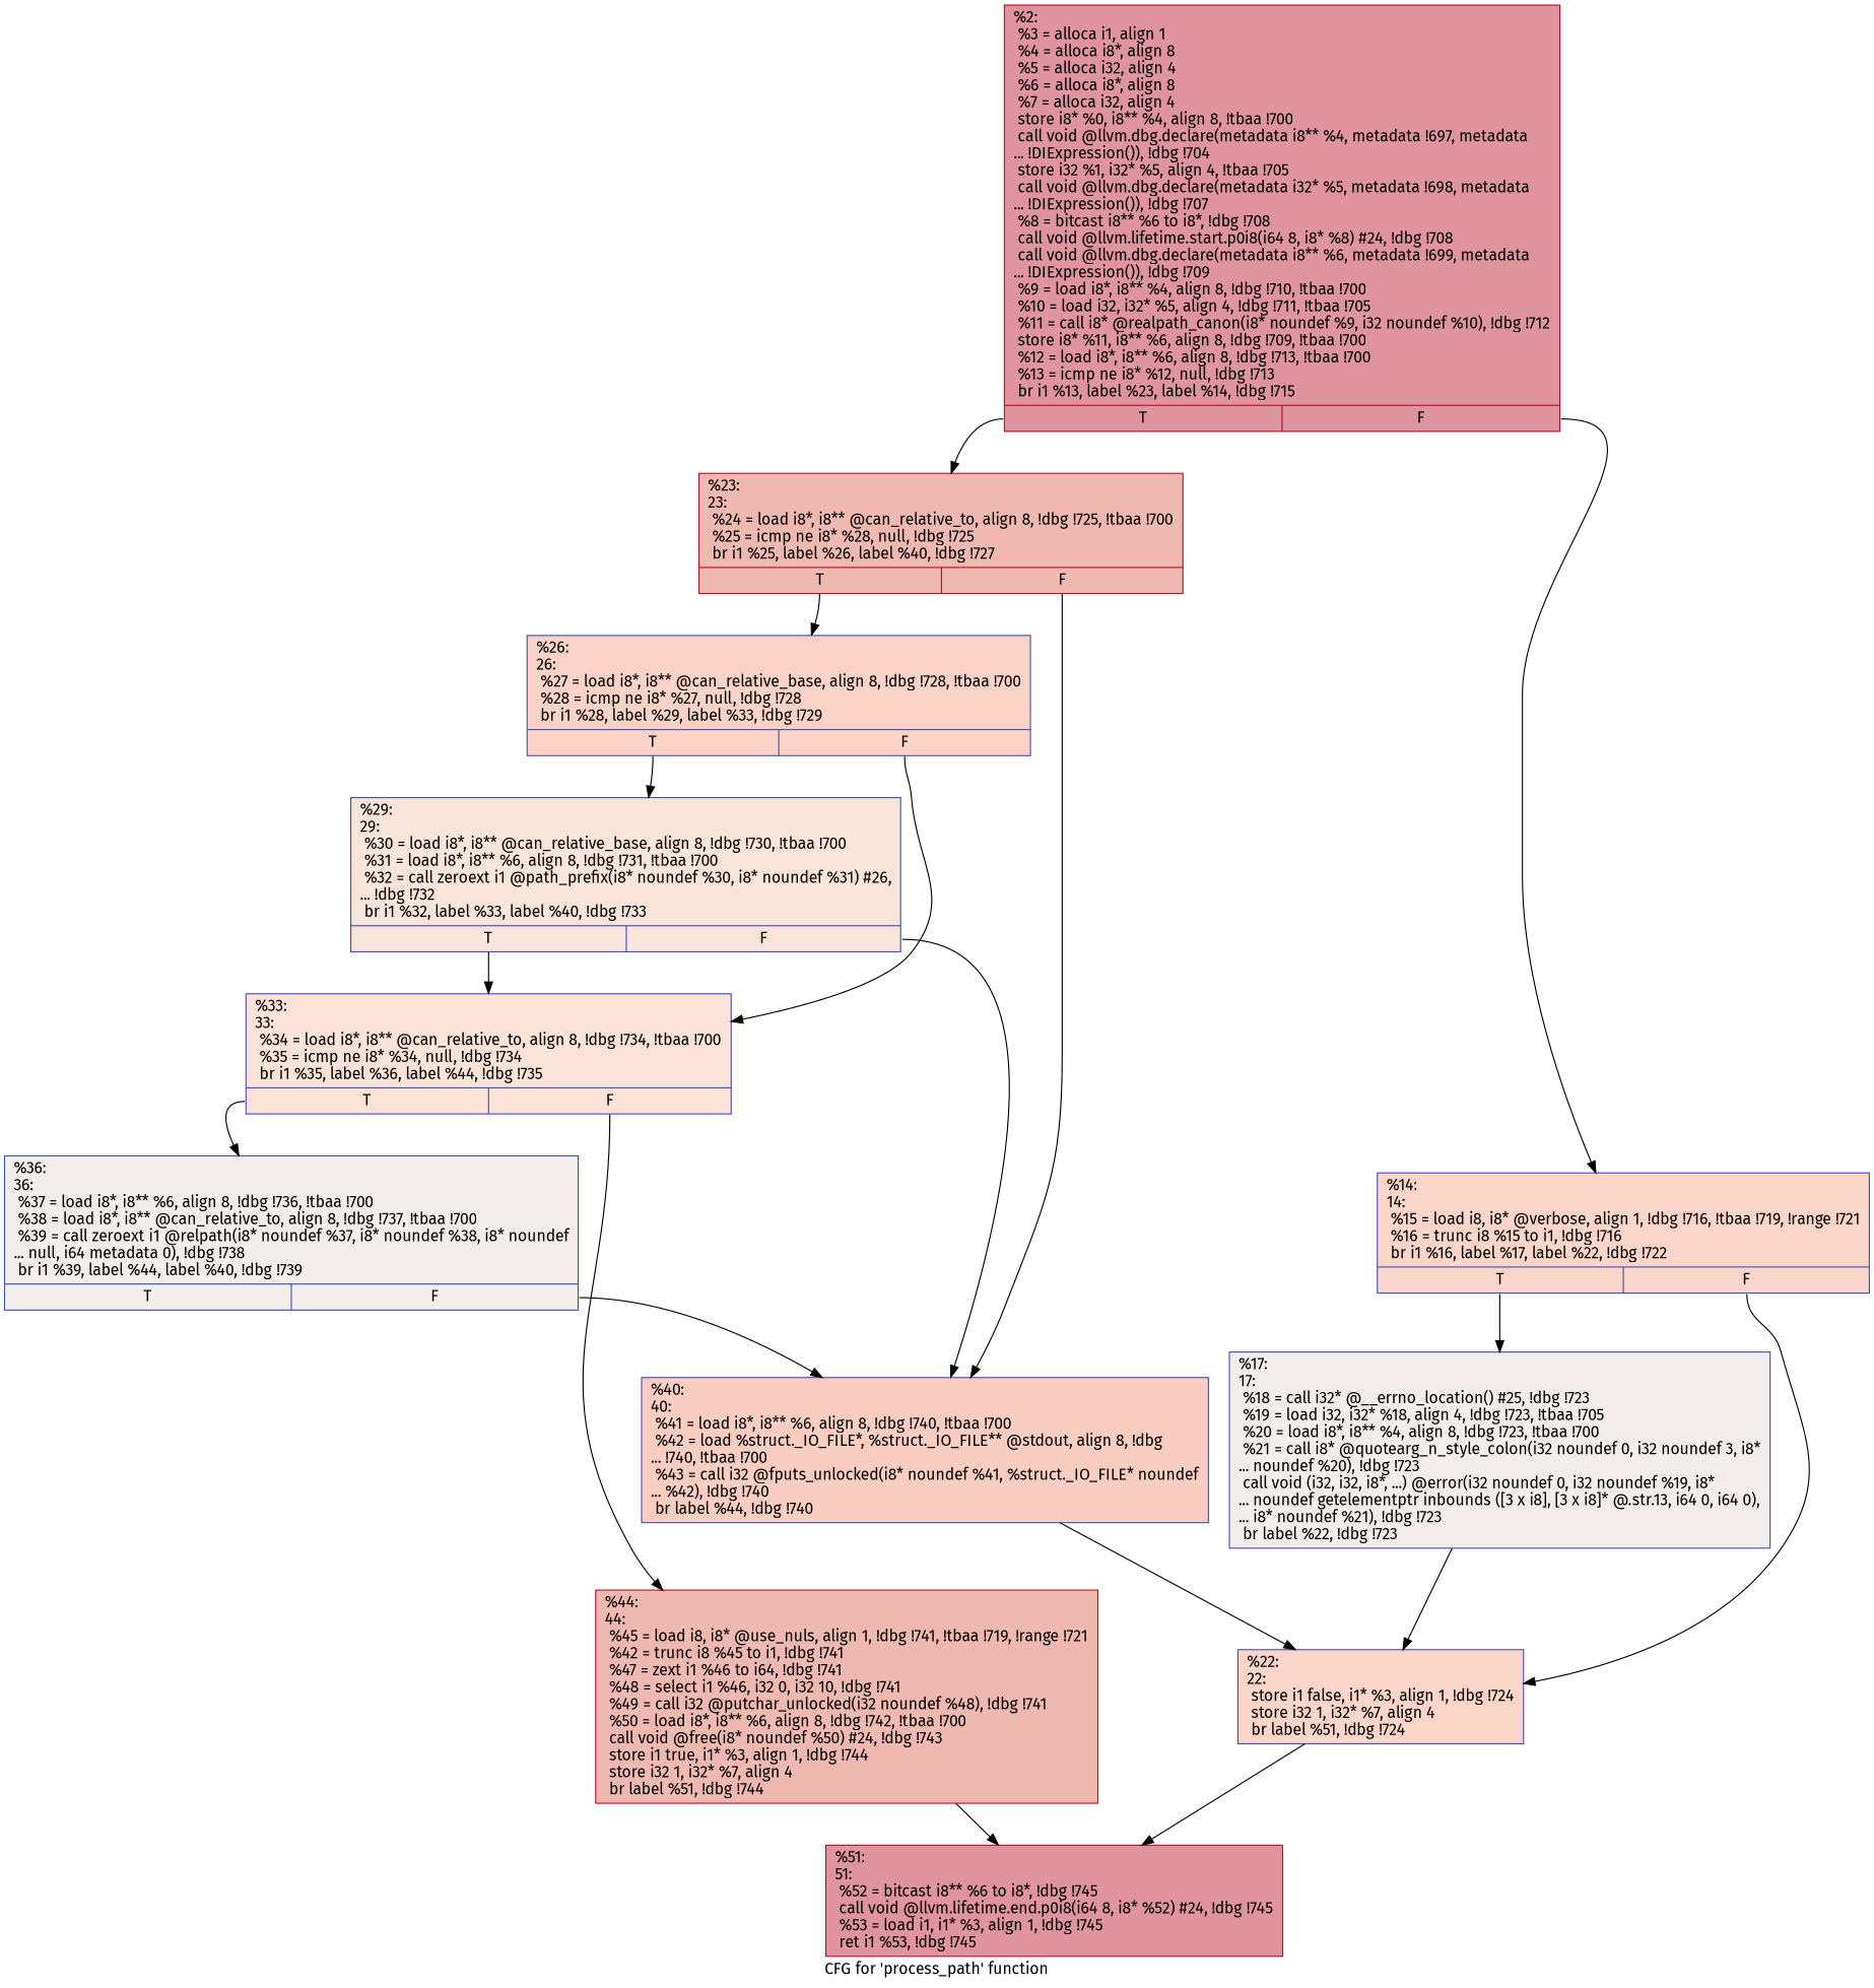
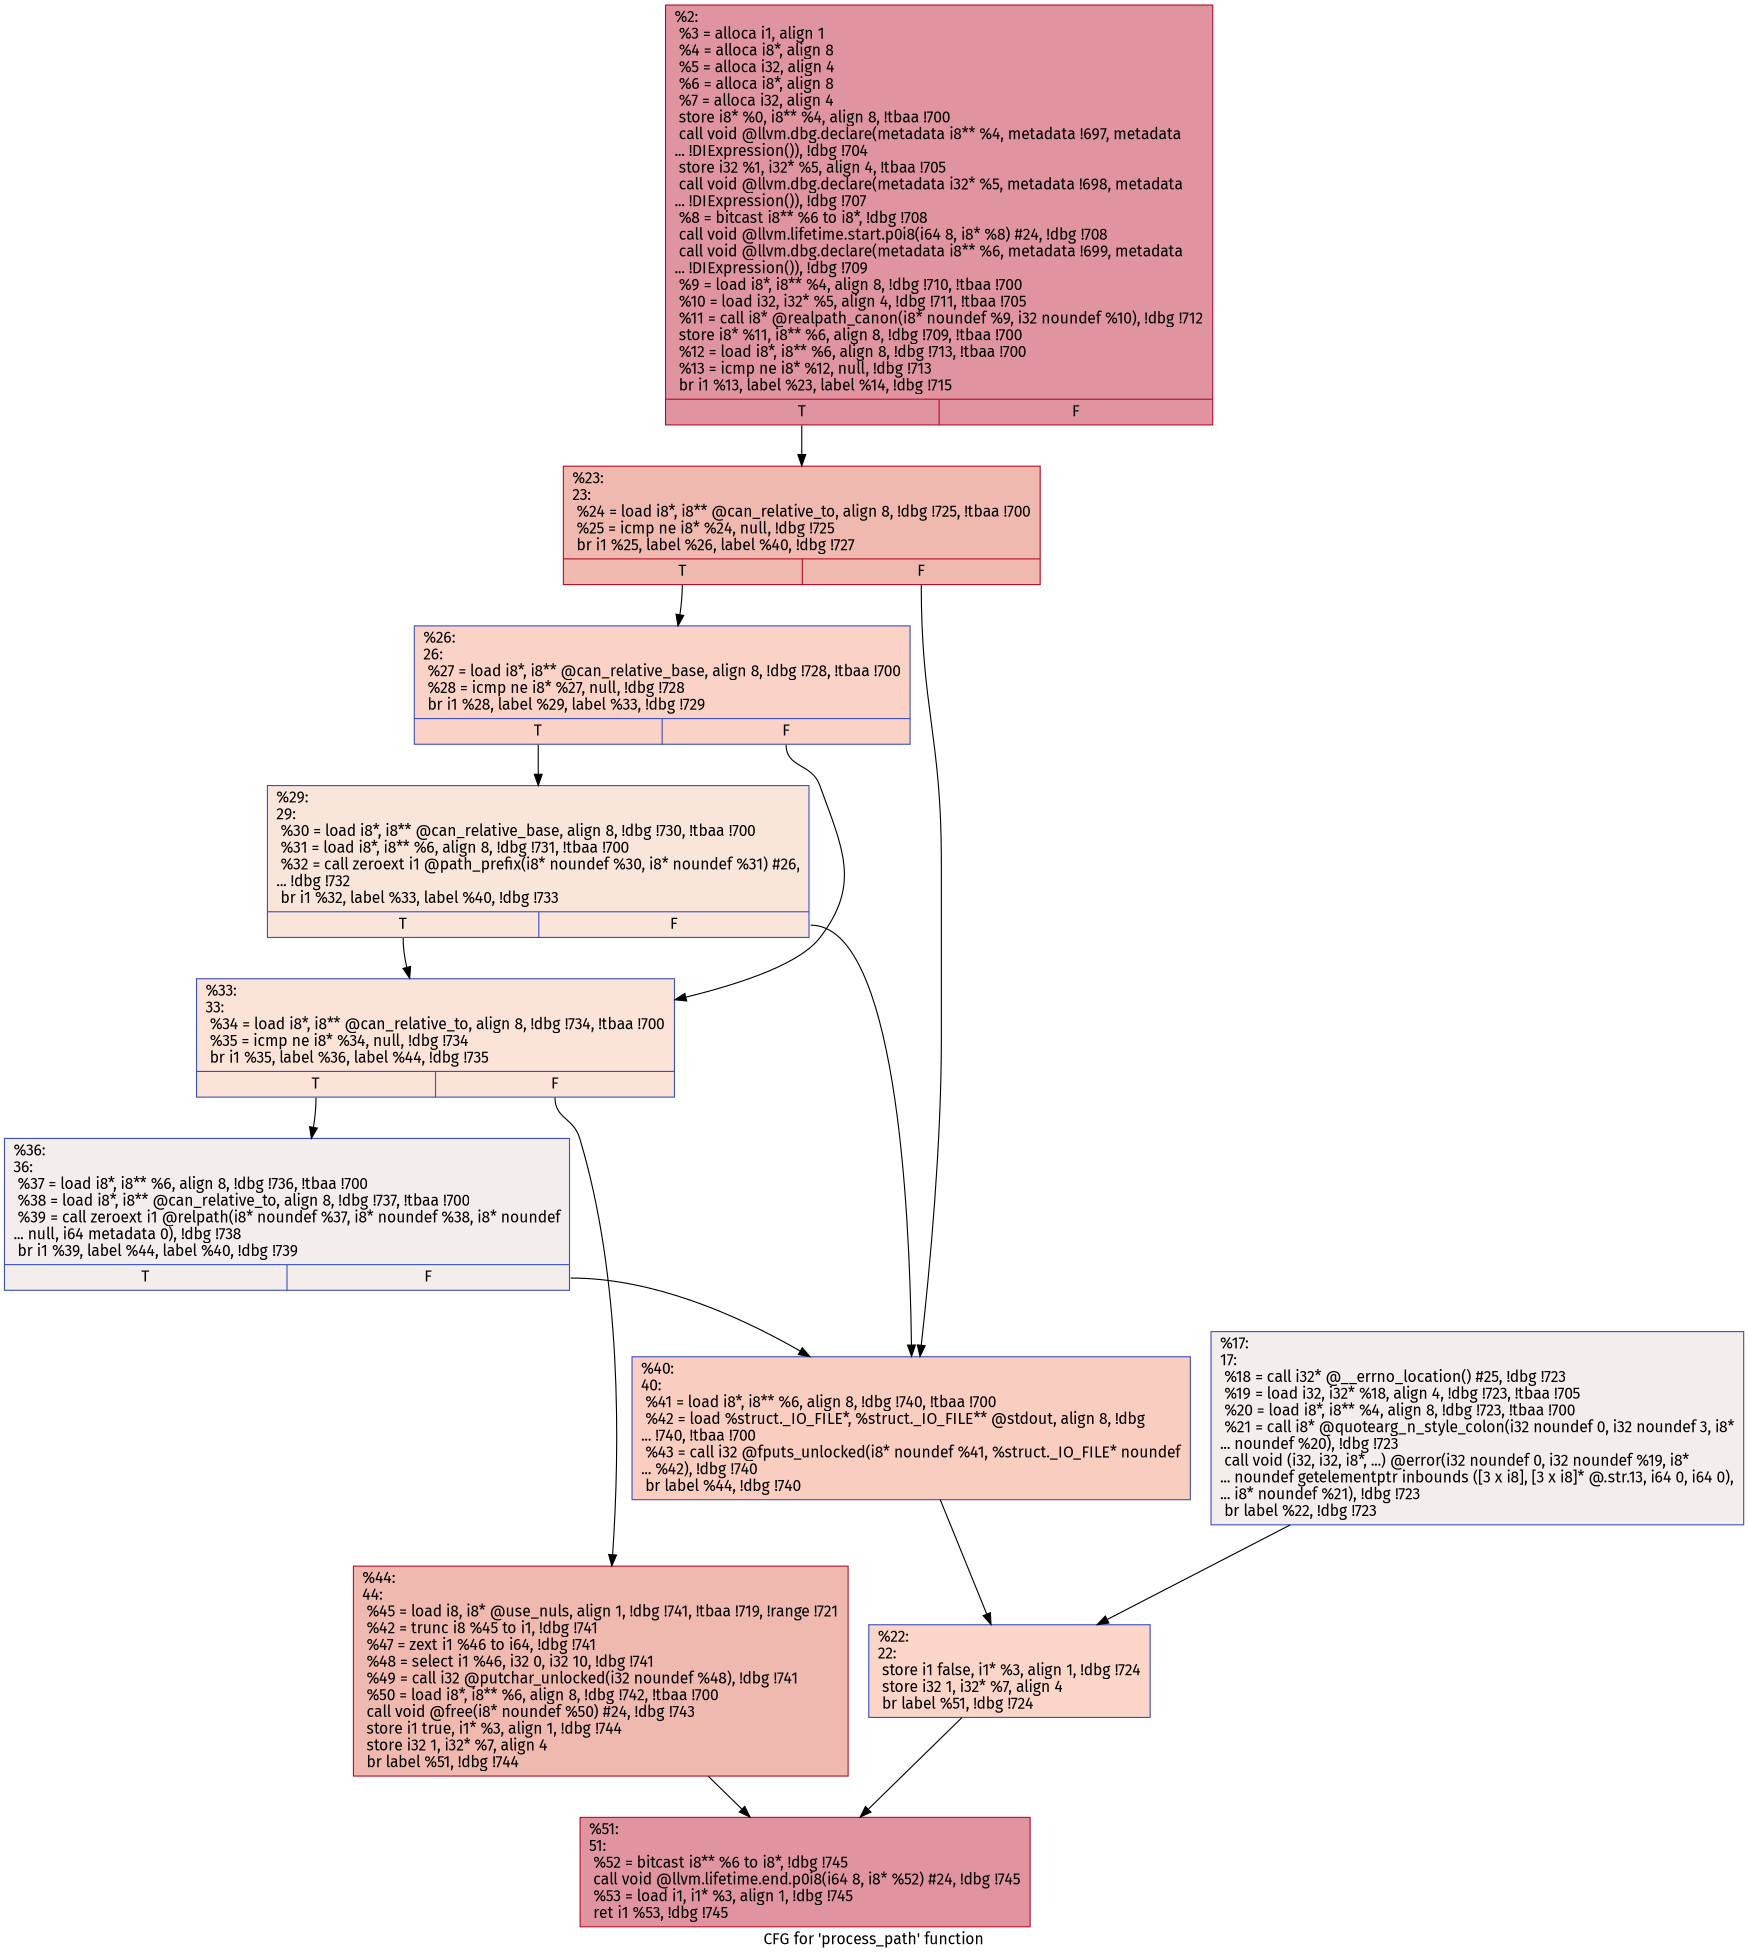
  digraph {
    fontname="Fira Sans"
    label="CFG for 'process_path' function"
    node [color="#3d50c3ff" fillcolor="#b70d2870" fontname="Fira Sans" shape=record style=filled]
    edge [fontname="Fira Sans" tailport=s0]
    n1 [color="#b70d28ff" label="{%2:\l  %3 = alloca i1, align 1\l  %4 = alloca i8*, align 8\l  %5 = alloca i32, align 4\l  %6 = alloca i8*, align 8\l  %7 = alloca i32, align 4\l  store i8* %0, i8** %4, align 8, !tbaa !700\l  call void @llvm.dbg.declare(metadata i8** %4, metadata !697, metadata\l... !DIExpression()), !dbg !704\l  store i32 %1, i32* %5, align 4, !tbaa !705\l  call void @llvm.dbg.declare(metadata i32* %5, metadata !698, metadata\l... !DIExpression()), !dbg !707\l  %8 = bitcast i8** %6 to i8*, !dbg !708\l  call void @llvm.lifetime.start.p0i8(i64 8, i8* %8) #24, !dbg !708\l  call void @llvm.dbg.declare(metadata i8** %6, metadata !699, metadata\l... !DIExpression()), !dbg !709\l  %9 = load i8*, i8** %4, align 8, !dbg !710, !tbaa !700\l  %10 = load i32, i32* %5, align 4, !dbg !711, !tbaa !705\l  %11 = call i8* @realpath_canon(i8* noundef %9, i32 noundef %10), !dbg !712\l  store i8* %11, i8** %6, align 8, !dbg !709, !tbaa !700\l  %12 = load i8*, i8** %6, align 8, !dbg !713, !tbaa !700\l  %13 = icmp ne i8* %12, null, !dbg !713\l  br i1 %13, label %23, label %14, !dbg !715\l|{<s0>T|<s1>F}}"]
-   n2 [color="#b70d28ff" fillcolor="#de614d70" label="{%23:\l23:                                               \l  %24 = load i8*, i8** @can_relative_to, align 8, !dbg !725, !tbaa !700\l  %25 = icmp ne i8* %28, null, !dbg !725\l  br i1 %25, label %26, label %40, !dbg !727\l|{<s0>T|<s1>F}}"]
-   n3 [fillcolor="#f5a08170" label="{%14:\l14:                                               \l  %15 = load i8, i8* @verbose, align 1, !dbg !716, !tbaa !719, !range !721\l  %16 = trunc i8 %15 to i1, !dbg !716\l  br i1 %16, label %17, label %22, !dbg !722\l|{<s0>T|<s1>F}}"]
+   n2 [color="#b70d28ff" fillcolor="#de614d70" label="{%23:\l23:                                               \l  %24 = load i8*, i8** @can_relative_to, align 8, !dbg !725, !tbaa !700\l  %25 = icmp ne i8* %24, null, !dbg !725\l  br i1 %25, label %26, label %40, !dbg !727\l|{<s0>T|<s1>F}}"]
    n4 [fillcolor="#f59c7d70" label="{%26:\l26:                                               \l  %27 = load i8*, i8** @can_relative_base, align 8, !dbg !728, !tbaa !700\l  %28 = icmp ne i8* %27, null, !dbg !728\l  br i1 %28, label %29, label %33, !dbg !729\l|{<s0>T|<s1>F}}"]
    n5 [fillcolor="#f2907270" label="{%40:\l40:                                               \l  %41 = load i8*, i8** %6, align 8, !dbg !740, !tbaa !700\l  %42 = load %struct._IO_FILE*, %struct._IO_FILE** @stdout, align 8, !dbg\l... !740, !tbaa !700\l  %43 = call i32 @fputs_unlocked(i8* noundef %41, %struct._IO_FILE* noundef\l... %42), !dbg !740\l  br label %44, !dbg !740\l}"]
    n6 [fillcolor="#e5d8d170" label="{%17:\l17:                                               \l  %18 = call i32* @__errno_location() #25, !dbg !723\l  %19 = load i32, i32* %18, align 4, !dbg !723, !tbaa !705\l  %20 = load i8*, i8** %4, align 8, !dbg !723, !tbaa !700\l  %21 = call i8* @quotearg_n_style_colon(i32 noundef 0, i32 noundef 3, i8*\l... noundef %20), !dbg !723\l  call void (i32, i32, i8*, ...) @error(i32 noundef 0, i32 noundef %19, i8*\l... noundef getelementptr inbounds ([3 x i8], [3 x i8]* @.str.13, i64 0, i64 0),\l... i8* noundef %21), !dbg !723\l  br label %22, !dbg !723\l}"]
    n7 [fillcolor="#f5a08170" label="{%22:\l22:                                               \l  store i1 false, i1* %3, align 1, !dbg !724\l  store i32 1, i32* %7, align 4\l  br label %51, !dbg !724\l}"]
    n8 [fillcolor="#f4c5ad70" label="{%29:\l29:                                               \l  %30 = load i8*, i8** @can_relative_base, align 8, !dbg !730, !tbaa !700\l  %31 = load i8*, i8** %6, align 8, !dbg !731, !tbaa !700\l  %32 = call zeroext i1 @path_prefix(i8* noundef %30, i8* noundef %31) #26,\l... !dbg !732\l  br i1 %32, label %33, label %40, !dbg !733\l|{<s0>T|<s1>F}}"]
    n9 [fillcolor="#f6bfa670" label="{%33:\l33:                                               \l  %34 = load i8*, i8** @can_relative_to, align 8, !dbg !734, !tbaa !700\l  %35 = icmp ne i8* %34, null, !dbg !734\l  br i1 %35, label %36, label %44, !dbg !735\l|{<s0>T|<s1>F}}"]
    n10 [color="#b70d28ff" label="{%51:\l51:                                               \l  %52 = bitcast i8** %6 to i8*, !dbg !745\l  call void @llvm.lifetime.end.p0i8(i64 8, i8* %52) #24, !dbg !745\l  %53 = load i1, i1* %3, align 1, !dbg !745\l  ret i1 %53, !dbg !745\l}"]
    n11 [color="#b70d28ff" fillcolor="#de614d70" label="{%44:\l44:                                               \l  %45 = load i8, i8* @use_nuls, align 1, !dbg !741, !tbaa !719, !range !721\l  %42 = trunc i8 %45 to i1, !dbg !741\l  %47 = zext i1 %46 to i64, !dbg !741\l  %48 = select i1 %46, i32 0, i32 10, !dbg !741\l  %49 = call i32 @putchar_unlocked(i32 noundef %48), !dbg !741\l  %50 = load i8*, i8** %6, align 8, !dbg !742, !tbaa !700\l  call void @free(i8* noundef %50) #24, !dbg !743\l  store i1 true, i1* %3, align 1, !dbg !744\l  store i32 1, i32* %7, align 4\l  br label %51, !dbg !744\l}"]
    n12 [fillcolor="#e5d8d170" label="{%36:\l36:                                               \l  %37 = load i8*, i8** %6, align 8, !dbg !736, !tbaa !700\l  %38 = load i8*, i8** @can_relative_to, align 8, !dbg !737, !tbaa !700\l  %39 = call zeroext i1 @relpath(i8* noundef %37, i8* noundef %38, i8* noundef\l... null, i64 metadata 0), !dbg !738\l  br i1 %39, label %44, label %40, !dbg !739\l|{<s0>T|<s1>F}}"]
    n1 -> n2
-   n1 -> n3 [tailport=s1]
    n2 -> n4
    n2 -> n5 [tailport=s1]
-   n3 -> n6
-   n3 -> n7 [tailport=s1]
    n4 -> n8
    n4 -> n9 [tailport=s1]
    n5 -> n7
    n6 -> n7
    n7 -> n10
    n8 -> n5 [tailport=s1]
    n8 -> n9
    n9 -> n11 [tailport=s1]
    n9 -> n12
    n11 -> n10
    n12 -> n5 [tailport=s1]
  }
